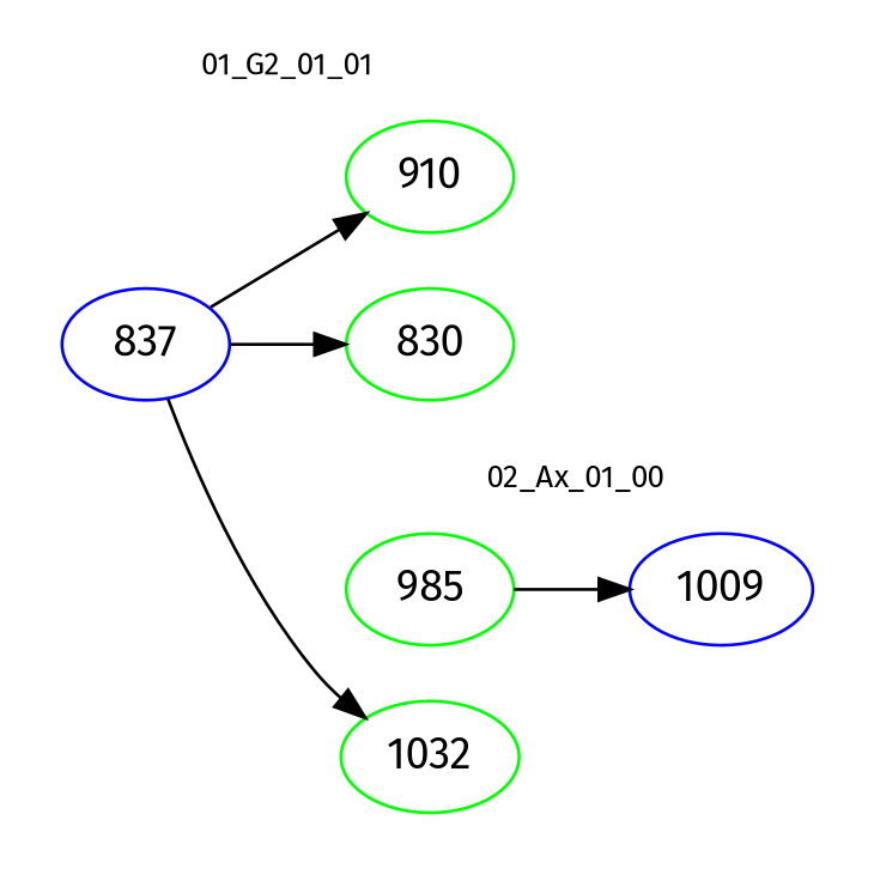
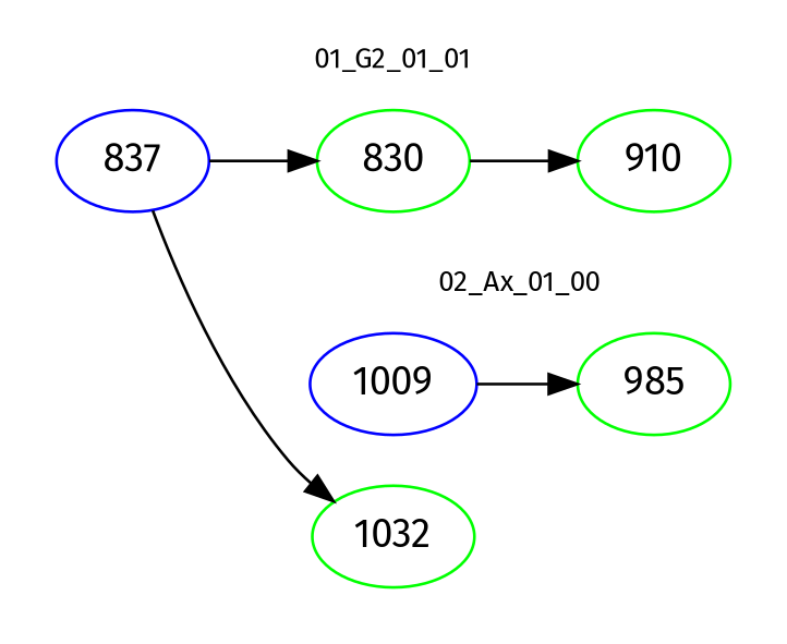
  digraph {
    fontname="Fira Sans"
    rankdir=LR
    node [color=green fontname="Fira Sans"]
    edge [color=black fontname="Fira Sans"]
    n1 [color=blue label=1009]
    n2 [label=985]
    n3 [label=1032]
    n4 [color=blue label=837]
    n5 [label=830]
    n6 [label=910]
    subgraph cluster_1 {
      color=white
      fontsize=10
      label="02_Ax_01_00"
      n1
      n2
      n3
    }
    subgraph cluster_2 {
      color=white
      fontsize=10
      label="01_G2_01_01"
      n4
      n5
      n6
    }
-   n2 -> n1
+   n1 -> n2
    n4 -> n3
    n4 -> n5
-   n4 -> n6
+   n5 -> n6
  }
